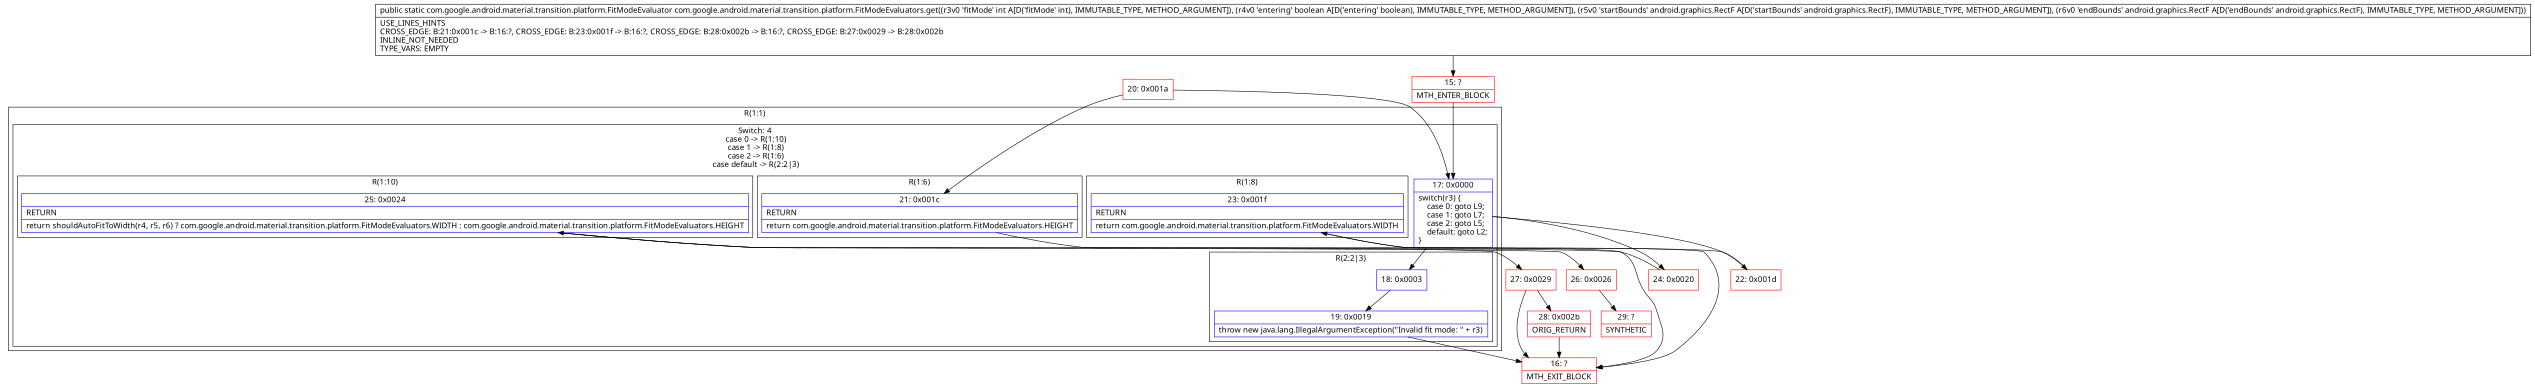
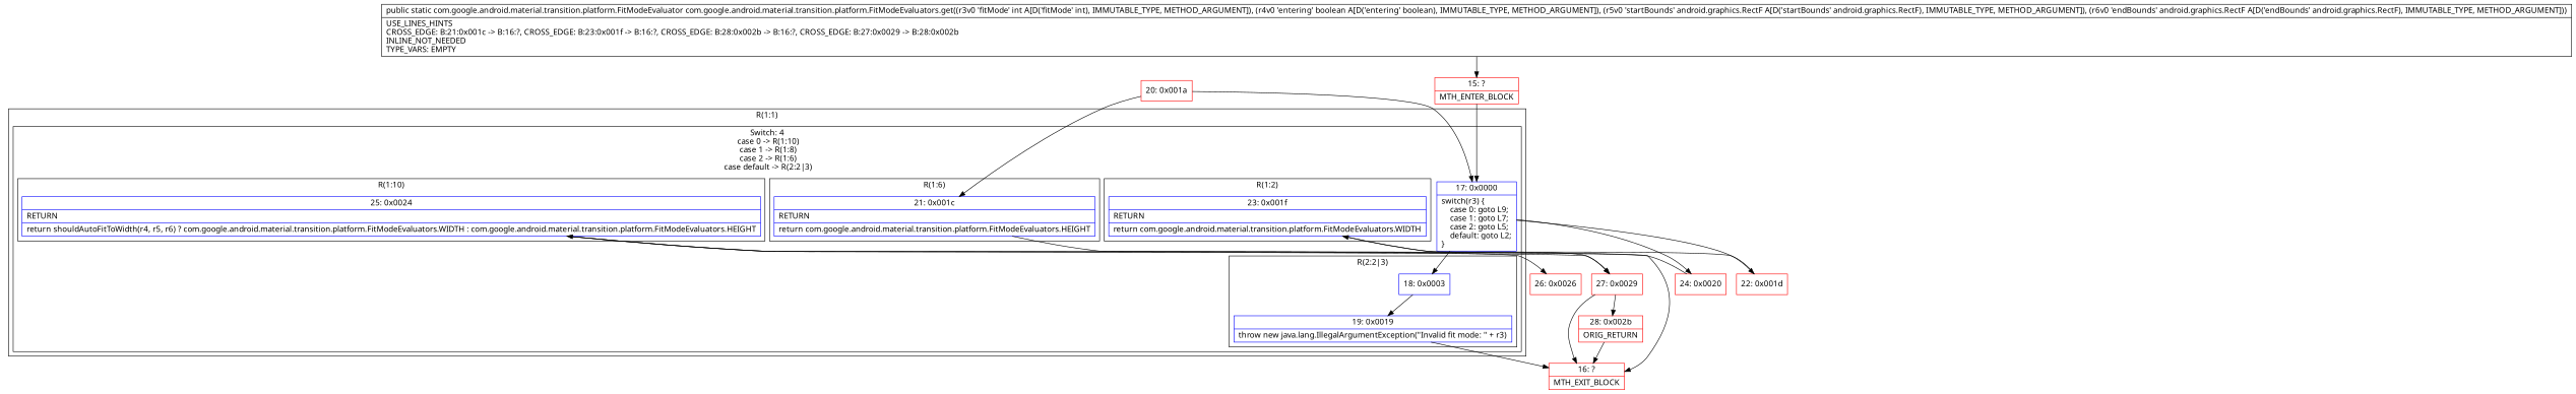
  digraph {
    fontname="Noto Sans"
    node [color=red fontname="Noto Sans" shape=record]
    edge [fontname="Noto Sans"]
    n1 [color=blue label="{25\:\ 0x0024|RETURN\l|return shouldAutoFitToWidth(r4, r5, r6) ? com.google.android.material.transition.platform.FitModeEvaluators.WIDTH : com.google.android.material.transition.platform.FitModeEvaluators.HEIGHT\l}"]
    n2 [color=blue label="{23\:\ 0x001f|RETURN\l|return com.google.android.material.transition.platform.FitModeEvaluators.WIDTH\l}"]
    n3 [color=blue label="{21\:\ 0x001c|RETURN\l|return com.google.android.material.transition.platform.FitModeEvaluators.HEIGHT\l}"]
    n4 [color=blue label="{18\:\ 0x0003}"]
    n5 [color=blue label="{19\:\ 0x0019|throw new java.lang.IllegalArgumentException(\"Invalid fit mode: \" + r3)\l}"]
    n6 [color=blue label="{17\:\ 0x0000|switch(r3) \{\l    case 0: goto L9;\l    case 1: goto L7;\l    case 2: goto L5;\l    default: goto L2;\l\}\l}"]
    n7 [label="{26\:\ 0x0026}"]
    n8 [label="{27\:\ 0x0029}"]
    n9 [label="{16\:\ ?|MTH_EXIT_BLOCK\l}"]
    n10 [label="{22\:\ 0x001d}"]
    n11 [label="{24\:\ 0x0020}"]
    n12 [label="{20\:\ 0x001a}"]
-   n13 [label="{29\:\ ?|SYNTHETIC\l}"]
    n14 [label="{28\:\ 0x002b|ORIG_RETURN\l}"]
    n15 [label="{15\:\ ?|MTH_ENTER_BLOCK\l}"]
    n16 [label="{public static com.google.android.material.transition.platform.FitModeEvaluator com.google.android.material.transition.platform.FitModeEvaluators.get((r3v0 'fitMode' int A[D('fitMode' int), IMMUTABLE_TYPE, METHOD_ARGUMENT]), (r4v0 'entering' boolean A[D('entering' boolean), IMMUTABLE_TYPE, METHOD_ARGUMENT]), (r5v0 'startBounds' android.graphics.RectF A[D('startBounds' android.graphics.RectF), IMMUTABLE_TYPE, METHOD_ARGUMENT]), (r6v0 'endBounds' android.graphics.RectF A[D('endBounds' android.graphics.RectF), IMMUTABLE_TYPE, METHOD_ARGUMENT]))  | USE_LINES_HINTS\lCROSS_EDGE: B:21:0x001c \-\> B:16:?, CROSS_EDGE: B:23:0x001f \-\> B:16:?, CROSS_EDGE: B:28:0x002b \-\> B:16:?, CROSS_EDGE: B:27:0x0029 \-\> B:28:0x002b\lINLINE_NOT_NEEDED\lTYPE_VARS: EMPTY\l}" color=""]
    subgraph cluster_1 {
      label="R(1:1)"
      subgraph cluster_2 {
        label="Switch: 4\n case 0 -> R(1:10)\n case 1 -> R(1:8)\n case 2 -> R(1:6)\n case default -> R(2:2|3)"
        n6
        subgraph cluster_3 {
          label="R(1:10)"
          n1
        }
        subgraph cluster_4 {
-         label="R(1:8)"
+         label="R(1:2)"
          n2
        }
        subgraph cluster_5 {
          label="R(1:6)"
          n3
        }
        subgraph cluster_6 {
          label="R(2:2|3)"
          n4
          n5
        }
      }
    }
    n1 -> n7
    n1 -> n8
-   n2 -> n9
+   n2 -> n8
    n3 -> n9
    n4 -> n5
    n5 -> n9
    n6 -> n4
    n6 -> n10
    n6 -> n11
-   n7 -> n13
    n8 -> n9
    n8 -> n14
    n10 -> n2
    n11 -> n1
    n12 -> n3
    n12 -> n6
    n14 -> n9
    n15 -> n6
    n16 -> n15
  }
